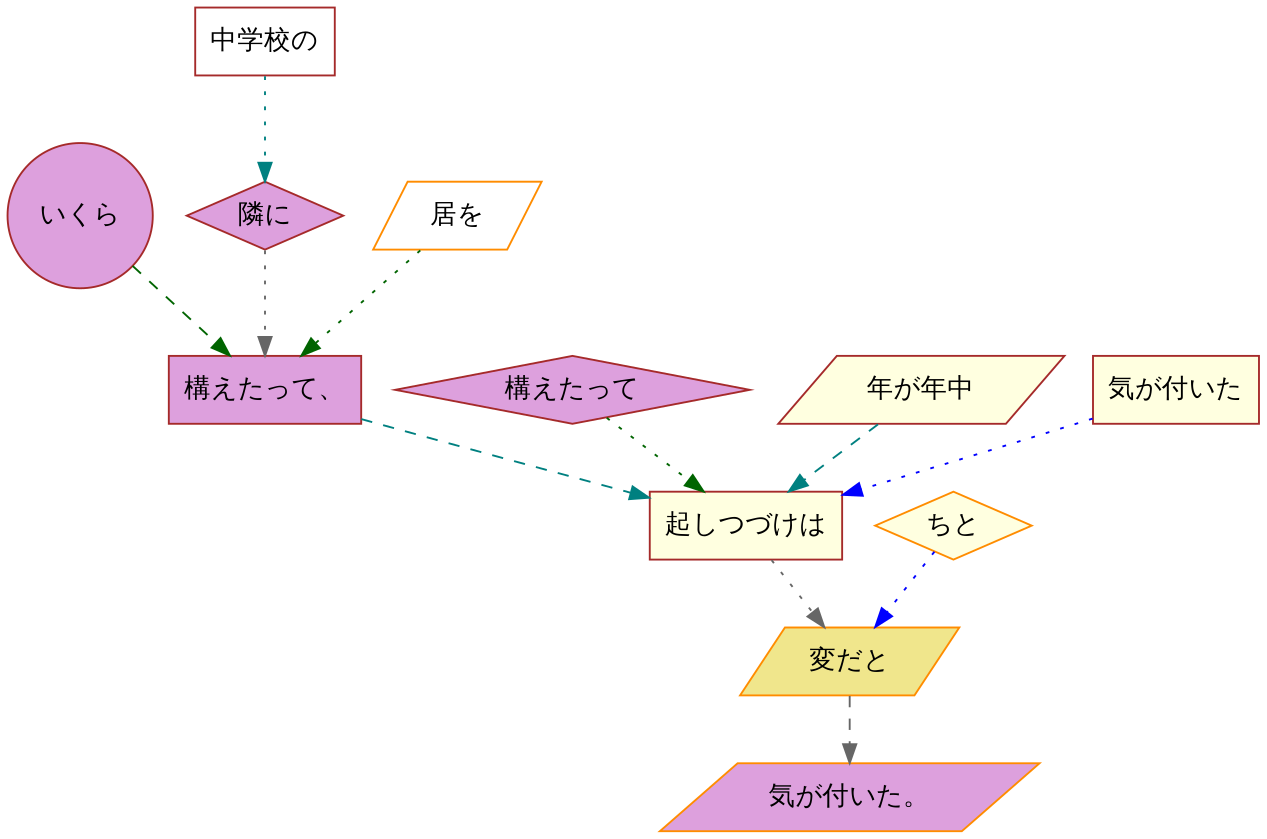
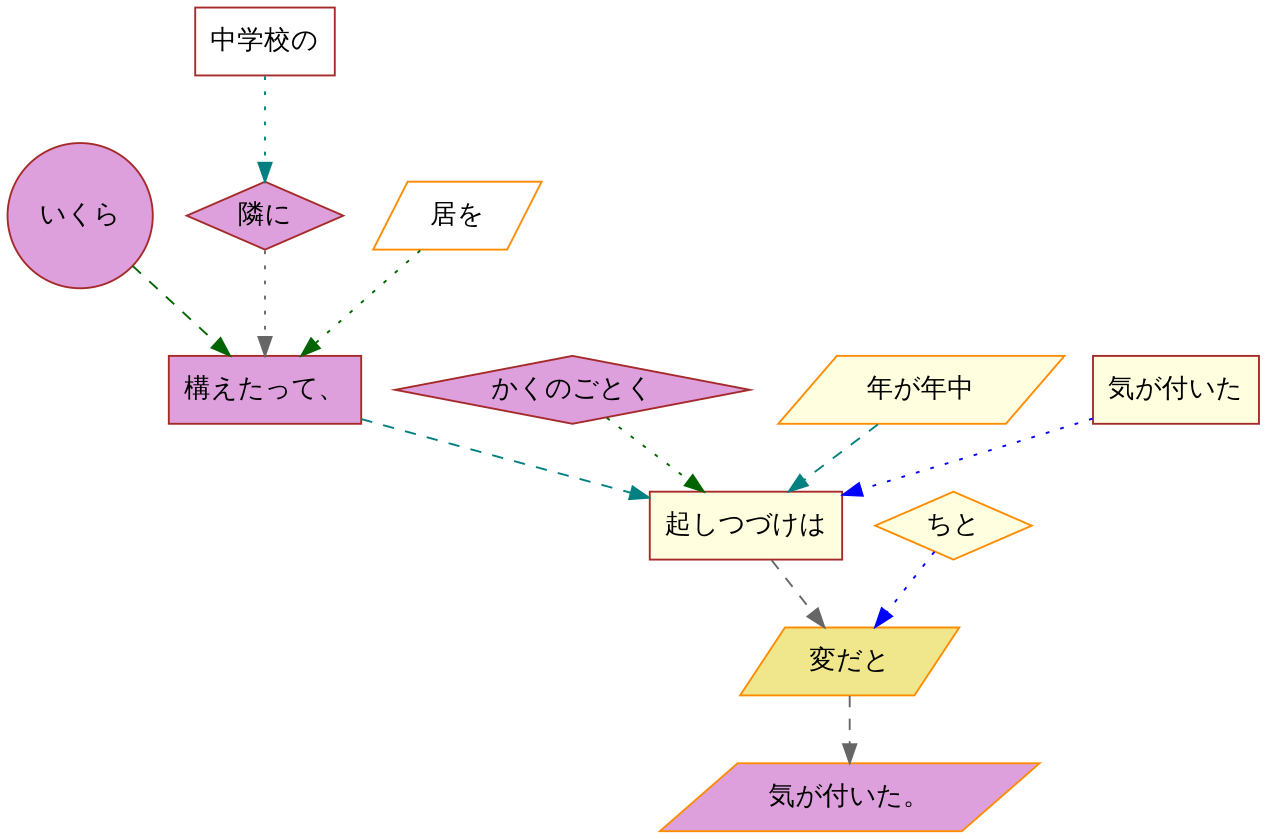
  digraph {
    fontname="Comic Neue"
    node [color=brown fillcolor=plum fontname="Comic Neue" shape=box style=filled]
    edge [color=darkgreen fontname="Comic Neue" style=dotted]
    n1 [label="いくら" shape=circle]
    n2 [label="構えたって、"]
    n3 [fillcolor=lightyellow label="起しつづけは"]
    n4 [fillcolor=white label="中学校の"]
    n5 [label="隣に" shape=diamond]
    n6 [color=darkorange fillcolor=white label="居を" shape=parallelogram]
    n7 [color=darkorange fillcolor=khaki label="変だと" shape=parallelogram]
-   n8 [label="構えたって" shape=diamond]
-   n9 [fillcolor=lightyellow label="年が年中" shape=parallelogram]
+   n8 [label="かくのごとく" shape=diamond]
+   n9 [color=darkorange fillcolor=lightyellow label="年が年中" shape=parallelogram]
    n10 [fillcolor=lightyellow label="気が付いた"]
    n11 [color=darkorange label="気が付いた。" shape=parallelogram]
    n12 [color=darkorange fillcolor=lightyellow label="ちと" shape=diamond]
    n1 -> n2 [style=dashed]
    n2 -> n3 [color=teal style=dashed]
-   n3 -> n7 [color=gray40]
+   n3 -> n7 [color=gray40 style=dashed]
    n4 -> n5 [color=teal]
    n5 -> n2 [color=gray40]
    n6 -> n2
    n7 -> n11 [color=gray40 style=dashed]
    n8 -> n3
    n9 -> n3 [color=teal style=dashed]
    n10 -> n3 [color=blue]
    n12 -> n7 [color=blue]
  }
